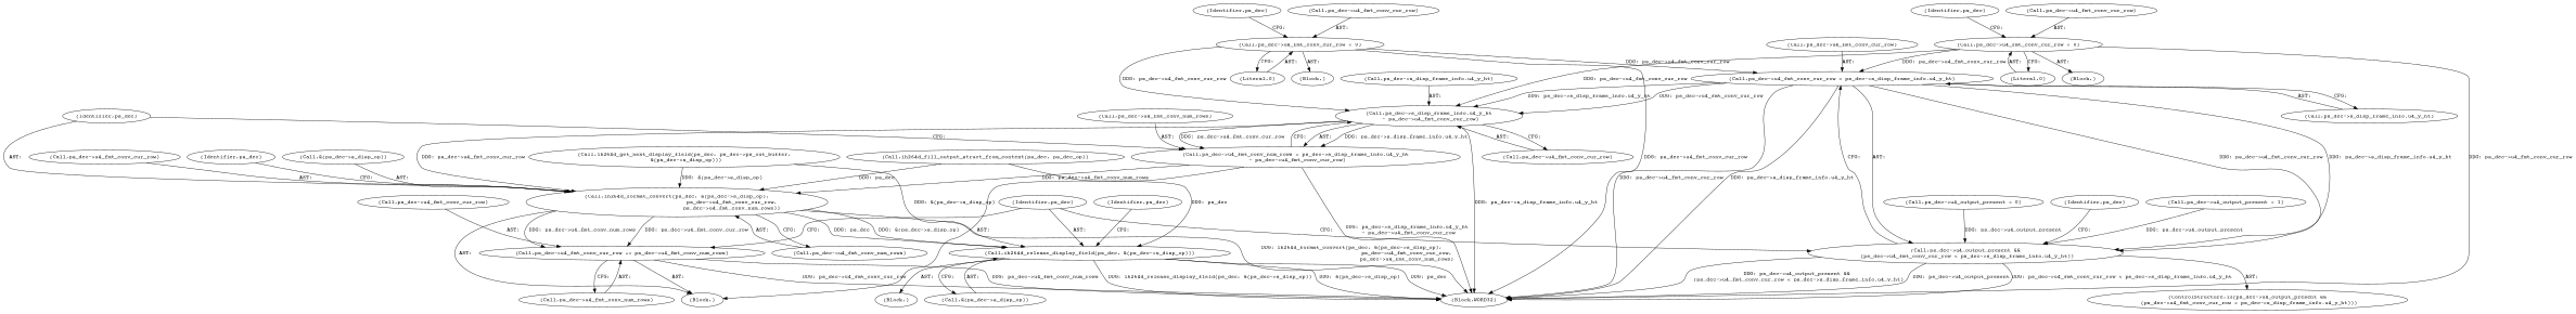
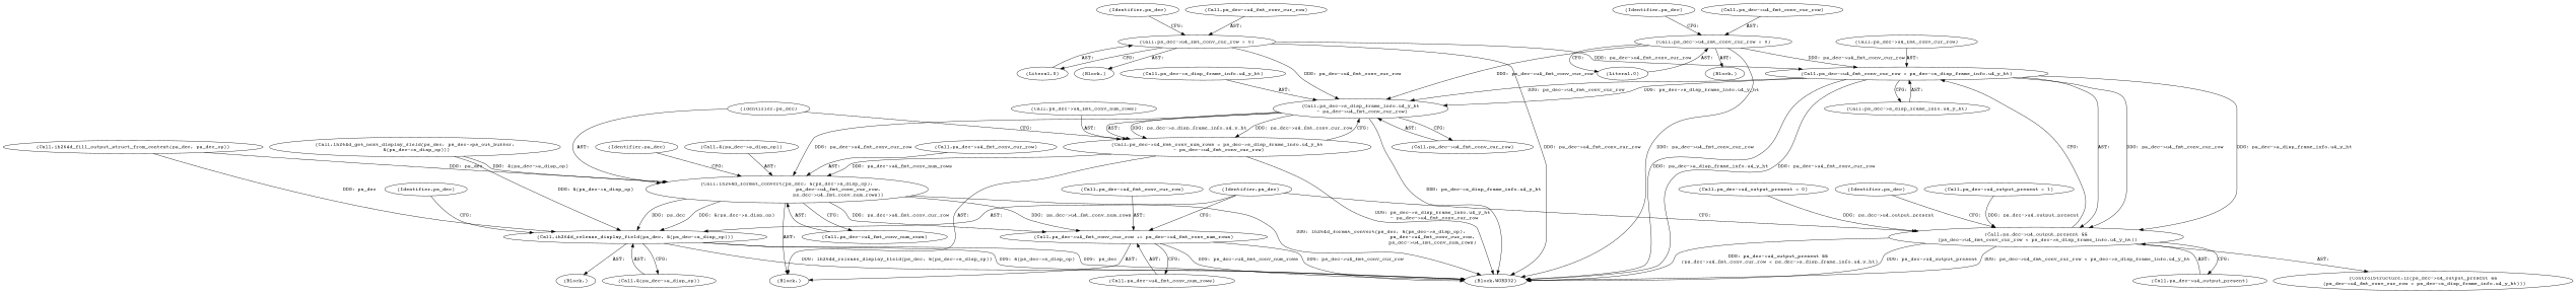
  digraph {
    fontname="Courier Prime"
    node [fontname="Courier Prime"]
    edge [fontname="Courier Prime"]
    n1 [label="(Call,ps_dec->u4_fmt_conv_cur_row < ps_dec->s_disp_frame_info.u4_y_ht)"]
    n2 [label="(Call,ps_dec->u4_output_present &&\n (ps_dec->u4_fmt_conv_cur_row < ps_dec->s_disp_frame_info.u4_y_ht))"]
    n3 [label="(Call,ps_dec->s_disp_frame_info.u4_y_ht\n - ps_dec->u4_fmt_conv_cur_row)"]
    n4 [label="(Call,ps_dec->s_disp_frame_info.u4_y_ht)"]
    n5 [label="(Block,WORD32)"]
    n6 [label="(ControlStructure,if(ps_dec->u4_output_present &&\n (ps_dec->u4_fmt_conv_cur_row < ps_dec->s_disp_frame_info.u4_y_ht)))"]
+   n7 [label="(Call,ps_dec->u4_output_present)"]
    n8 [label="(Call,ps_dec->u4_fmt_conv_num_rows = ps_dec->s_disp_frame_info.u4_y_ht\n - ps_dec->u4_fmt_conv_cur_row)"]
    n9 [label="(Call,ih264d_format_convert(ps_dec, &(ps_dec->s_disp_op),\n                                  ps_dec->u4_fmt_conv_cur_row,\n                                  ps_dec->u4_fmt_conv_num_rows))"]
    n10 [label="(Call,ps_dec->u4_fmt_conv_cur_row)"]
    n11 [label="(Call,ps_dec->u4_fmt_conv_cur_row = 0)"]
    n12 [label="(Literal,0)"]
    n13 [label="(Block,)"]
    n14 [label="(Call,ps_dec->u4_fmt_conv_cur_row = 0)"]
    n15 [label="(Literal,0)"]
    n16 [label="(Block,)"]
    n17 [label="(Block,)"]
    n18 [label="(Call,ps_dec->u4_fmt_conv_cur_row += ps_dec->u4_fmt_conv_num_rows)"]
    n19 [label="(Call,ih264d_release_display_field(ps_dec, &(ps_dec->s_disp_op)))"]
    n20 [label="(Call,ps_dec->u4_fmt_conv_num_rows)"]
    n21 [label="(Call,ps_dec->u4_fmt_conv_num_rows)"]
    n22 [label="(Block,)"]
    n23 [label="(Call,&(ps_dec->s_disp_op))"]
    n24 [label="(Call,ps_dec->u4_fmt_conv_cur_row)"]
    n25 [label="(Call,ps_dec->u4_fmt_conv_cur_row)"]
    n26 [label="(Call,ps_dec->u4_output_present = 0)"]
    n27 [label="(Identifier,ps_dec)"]
    n28 [label="(Call,ih264d_get_next_display_field(ps_dec, ps_dec->ps_out_buffer,\n &(ps_dec->s_disp_op)))"]
    n29 [label="(Identifier,ps_dec)"]
    n30 [label="(Identifier,ps_dec)"]
    n31 [label="(Call,ps_dec->s_disp_frame_info.u4_y_ht)"]
    n32 [label="(Identifier,ps_dec)"]
    n33 [label="(Call,ps_dec->u4_fmt_conv_num_rows)"]
    n34 [label="(Call,ps_dec->u4_fmt_conv_cur_row)"]
    n35 [label="(Call,ps_dec->u4_output_present = 1)"]
    n36 [label="(Identifier,ps_dec)"]
    n37 [label="(Call,ps_dec->u4_fmt_conv_cur_row)"]
    n38 [label="(Call,ps_dec->u4_fmt_conv_cur_row)"]
    n39 [label="(Identifier,ps_dec)"]
    n40 [label="(Identifier,ps_dec)"]
    n41 [label="(Call,ih264d_fill_output_struct_from_context(ps_dec, ps_dec_op))"]
    n42 [label="(Call,&(ps_dec->s_disp_op))"]
    n1 -> n2 [label="AST: "]
    n1 -> n2 [label="DDG: ps_dec->u4_fmt_conv_cur_row"]
    n1 -> n2 [label="DDG: ps_dec->s_disp_frame_info.u4_y_ht"]
    n1 -> n3 [label="DDG: ps_dec->s_disp_frame_info.u4_y_ht"]
    n1 -> n3 [label="DDG: ps_dec->u4_fmt_conv_cur_row"]
    n1 -> n4 [label="CFG: "]
    n1 -> n5 [label="DDG: ps_dec->u4_fmt_conv_cur_row"]
    n1 -> n5 [label="DDG: ps_dec->s_disp_frame_info.u4_y_ht"]
    n2 -> n1 [label="CFG: "]
    n2 -> n5 [label="DDG: ps_dec->u4_output_present &&\n (ps_dec->u4_fmt_conv_cur_row < ps_dec->s_disp_frame_info.u4_y_ht)"]
    n2 -> n5 [label="DDG: ps_dec->u4_output_present"]
    n2 -> n5 [label="DDG: ps_dec->u4_fmt_conv_cur_row < ps_dec->s_disp_frame_info.u4_y_ht"]
    n2 -> n6 [label="AST: "]
+   n2 -> n7 [label="CFG: "]
    n3 -> n5 [label="DDG: ps_dec->s_disp_frame_info.u4_y_ht"]
    n3 -> n8 [label="AST: "]
    n3 -> n8 [label="DDG: ps_dec->s_disp_frame_info.u4_y_ht"]
    n3 -> n8 [label="DDG: ps_dec->u4_fmt_conv_cur_row"]
    n3 -> n9 [label="DDG: ps_dec->u4_fmt_conv_cur_row"]
    n3 -> n10 [label="CFG: "]
    n4 -> n1 [label="AST: "]
+   n7 -> n2 [label="AST: "]
    n8 -> n3 [label="CFG: "]
    n8 -> n5 [label="DDG: ps_dec->s_disp_frame_info.u4_y_ht\n - ps_dec->u4_fmt_conv_cur_row"]
    n8 -> n9 [label="DDG: ps_dec->u4_fmt_conv_num_rows"]
    n8 -> n17 [label="AST: "]
    n9 -> n5 [label="DDG: ih264d_format_convert(ps_dec, &(ps_dec->s_disp_op),\n                                  ps_dec->u4_fmt_conv_cur_row,\n                                  ps_dec->u4_fmt_conv_num_rows)"]
    n9 -> n17 [label="AST: "]
    n9 -> n18 [label="DDG: ps_dec->u4_fmt_conv_num_rows"]
    n9 -> n18 [label="DDG: ps_dec->u4_fmt_conv_cur_row"]
    n9 -> n19 [label="DDG: ps_dec"]
    n9 -> n19 [label="DDG: &(ps_dec->s_disp_op)"]
    n9 -> n20 [label="CFG: "]
    n10 -> n3 [label="AST: "]
    n11 -> n1 [label="DDG: ps_dec->u4_fmt_conv_cur_row"]
    n11 -> n3 [label="DDG: ps_dec->u4_fmt_conv_cur_row"]
    n11 -> n5 [label="DDG: ps_dec->u4_fmt_conv_cur_row"]
    n11 -> n12 [label="CFG: "]
    n11 -> n13 [label="AST: "]
    n12 -> n11 [label="AST: "]
    n14 -> n1 [label="DDG: ps_dec->u4_fmt_conv_cur_row"]
    n14 -> n3 [label="DDG: ps_dec->u4_fmt_conv_cur_row"]
    n14 -> n5 [label="DDG: ps_dec->u4_fmt_conv_cur_row"]
    n14 -> n15 [label="CFG: "]
    n14 -> n16 [label="AST: "]
    n15 -> n14 [label="AST: "]
    n18 -> n5 [label="DDG: ps_dec->u4_fmt_conv_num_rows"]
    n18 -> n5 [label="DDG: ps_dec->u4_fmt_conv_cur_row"]
    n18 -> n17 [label="AST: "]
    n18 -> n21 [label="CFG: "]
    n19 -> n5 [label="DDG: ps_dec"]
    n19 -> n5 [label="DDG: ih264d_release_display_field(ps_dec, &(ps_dec->s_disp_op))"]
    n19 -> n5 [label="DDG: &(ps_dec->s_disp_op)"]
    n19 -> n22 [label="AST: "]
    n19 -> n23 [label="CFG: "]
    n20 -> n9 [label="AST: "]
    n21 -> n18 [label="AST: "]
    n23 -> n19 [label="AST: "]
    n24 -> n18 [label="AST: "]
    n25 -> n1 [label="AST: "]
    n26 -> n2 [label="DDG: ps_dec->u4_output_present"]
    n27 -> n19 [label="CFG: "]
    n28 -> n9 [label="DDG: &(ps_dec->s_disp_op)"]
    n28 -> n19 [label="DDG: &(ps_dec->s_disp_op)"]
    n29 -> n2 [label="CFG: "]
    n30 -> n8 [label="CFG: "]
    n30 -> n9 [label="AST: "]
    n31 -> n3 [label="AST: "]
    n32 -> n14 [label="CFG: "]
    n33 -> n8 [label="AST: "]
    n34 -> n9 [label="AST: "]
    n35 -> n2 [label="DDG: ps_dec->u4_output_present"]
    n36 -> n11 [label="CFG: "]
    n37 -> n14 [label="AST: "]
    n38 -> n11 [label="AST: "]
    n39 -> n2 [label="CFG: "]
    n39 -> n18 [label="CFG: "]
    n39 -> n19 [label="AST: "]
    n40 -> n9 [label="CFG: "]
    n41 -> n9 [label="DDG: ps_dec"]
    n41 -> n19 [label="DDG: ps_dec"]
    n42 -> n9 [label="AST: "]
  }
